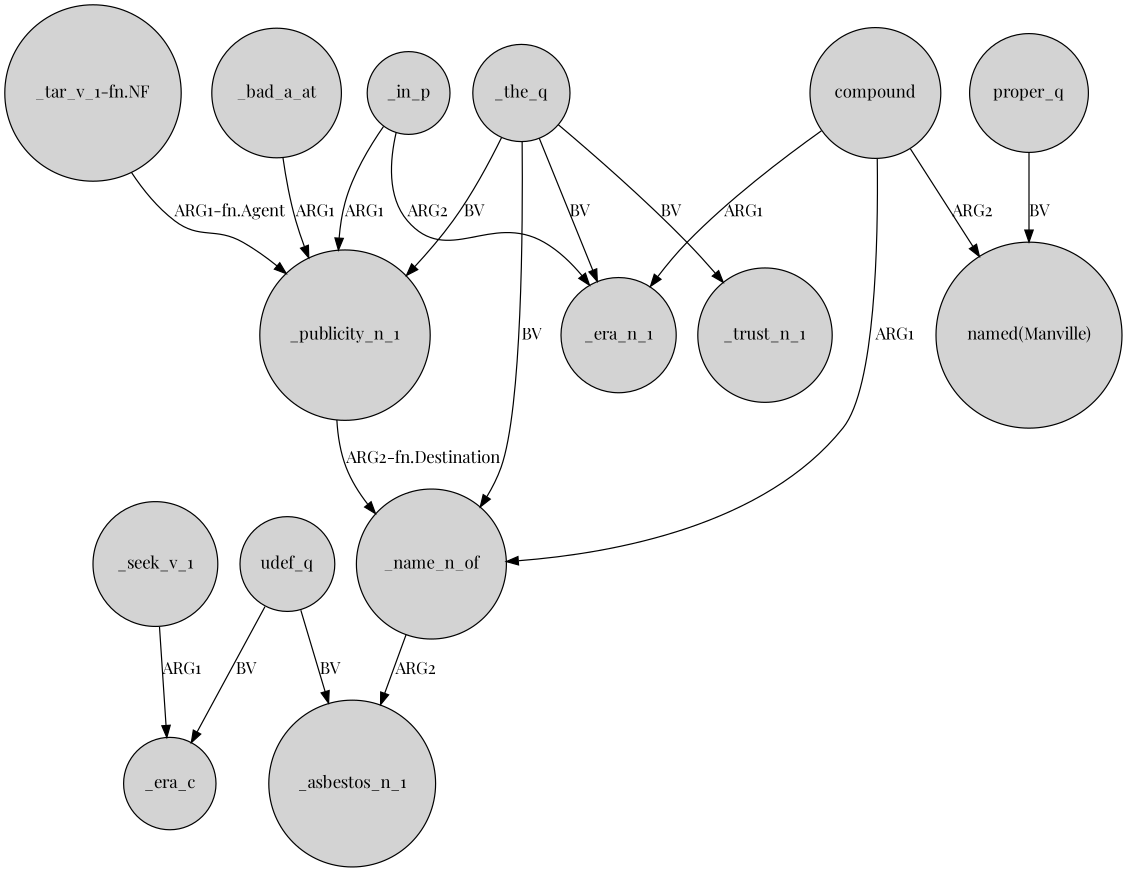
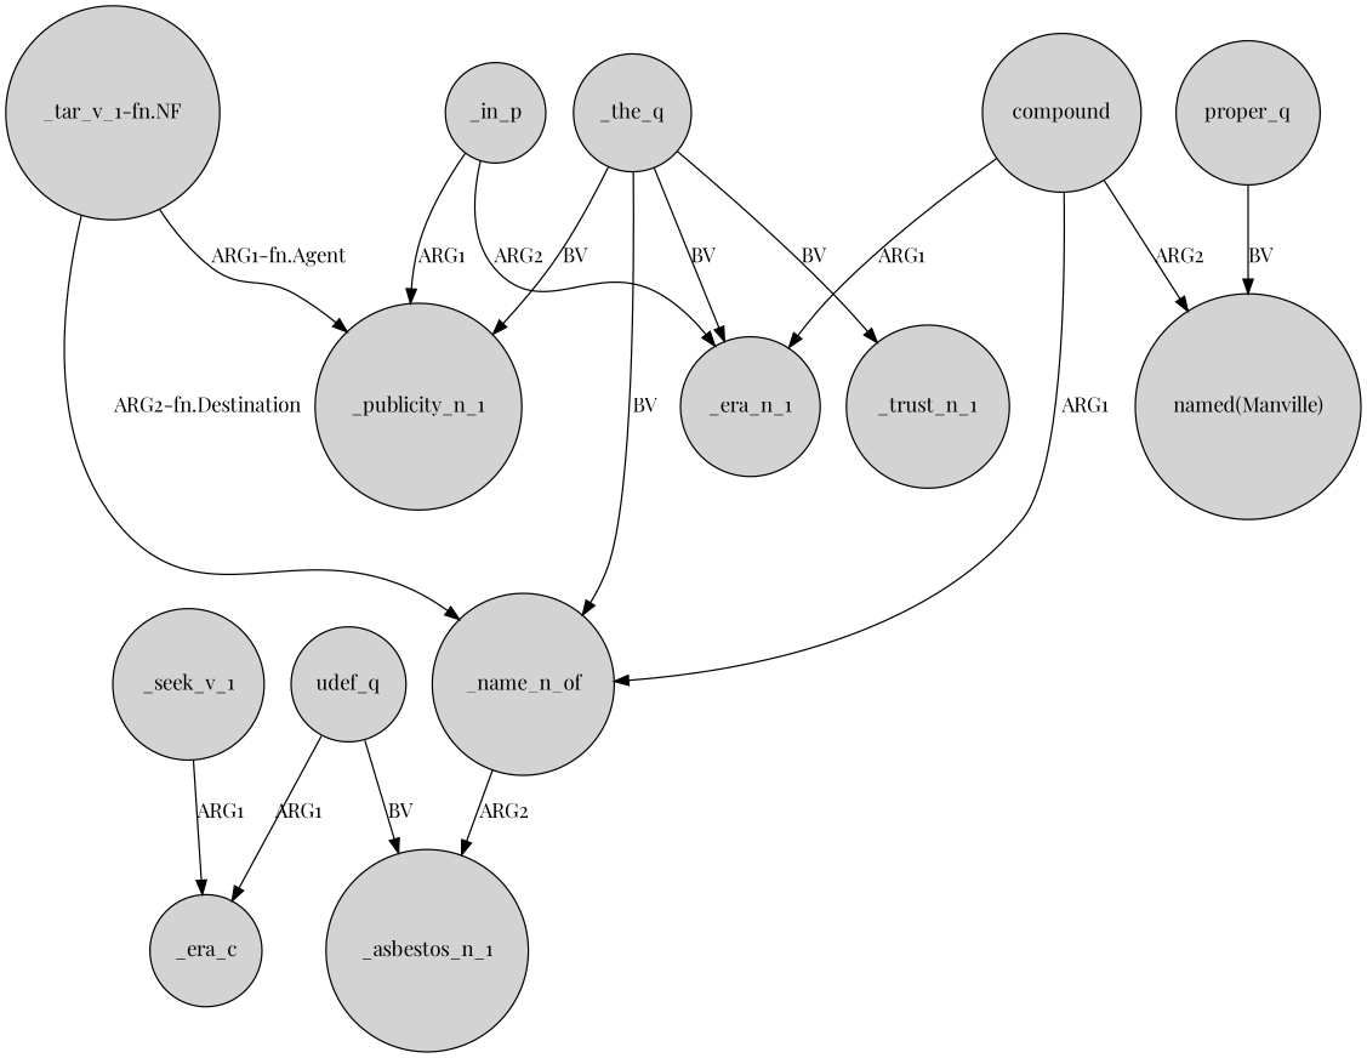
  digraph {
    fontname="Playfair Display"
    node [fontname="Playfair Display" shape=circle style=filled]
    edge [fontname="Playfair Display"]
    n1 [label=_era_c]
    _in_p
    _publicity_n_1
    _era_n_1
    "_tar_v_1-fn.NF"
    _name_n_of
    _asbestos_n_1
    compound
    "named(Manville)"
    proper_q
    _the_q
    _trust_n_1
    _seek_v_1
    udef_q
-   _bad_a_at
    _in_p -> _publicity_n_1 [label=ARG1]
    _in_p -> _era_n_1 [label=ARG2]
    "_tar_v_1-fn.NF" -> _publicity_n_1 [label="ARG1-fn.Agent"]
-   _publicity_n_1 -> _name_n_of [label="ARG2-fn.Destination"]
+   "_tar_v_1-fn.NF" -> _name_n_of [label="ARG2-fn.Destination"]
    _name_n_of -> _asbestos_n_1 [label=ARG2]
    compound -> _era_n_1 [label=ARG1]
    compound -> _name_n_of [label=ARG1]
    compound -> "named(Manville)" [label=ARG2]
    proper_q -> "named(Manville)" [label=BV]
    _the_q -> _publicity_n_1 [label=BV]
    _the_q -> _era_n_1 [label=BV]
    _the_q -> _name_n_of [label=BV]
    _the_q -> _trust_n_1 [label=BV]
    _seek_v_1 -> n1 [label=ARG1]
-   udef_q -> n1 [label=BV]
+   udef_q -> n1 [label=ARG1]
    udef_q -> _asbestos_n_1 [label=BV]
-   _bad_a_at -> _publicity_n_1 [label=ARG1]
  }
